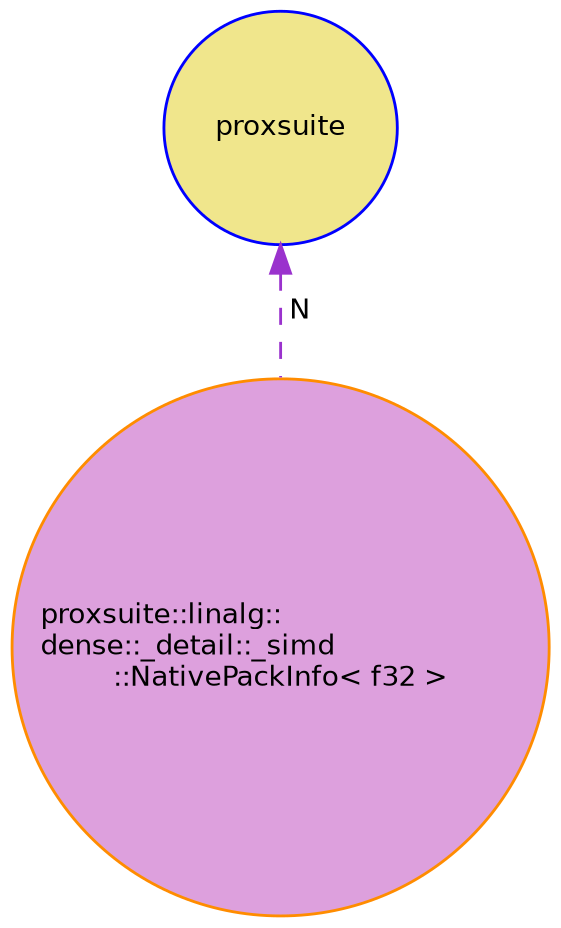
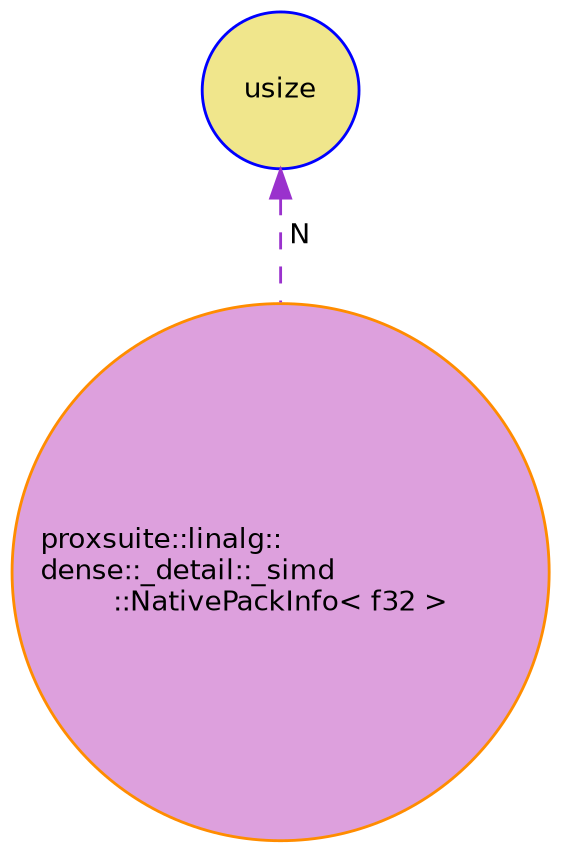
  digraph {
    node [fontname=Helvetica fontsize=10 shape=circle style=filled]
    n1 [color=darkorange fillcolor=plum fontcolor=black height=0.2 label="proxsuite::linalg::\ldense::_detail::_simd\l::NativePackInfo\< f32 \>" width=0.4]
-   n2 [color=blue height=0.2 label=proxsuite width=0.4 fillcolor=khaki]
+   n2 [color=blue height=0.2 label=usize width=0.4 fillcolor=khaki]
    n2 -> n1 [color=darkorchid3 dir=back fontname=Helvetica fontsize=10 label=" N" labelfontname=Helvetica labelfontsize=10 style=dashed]
  }
